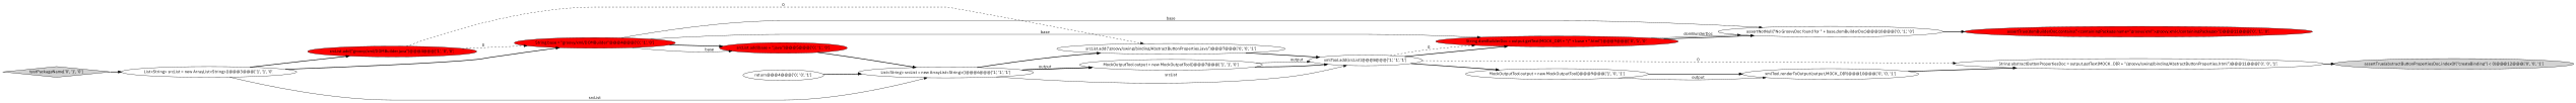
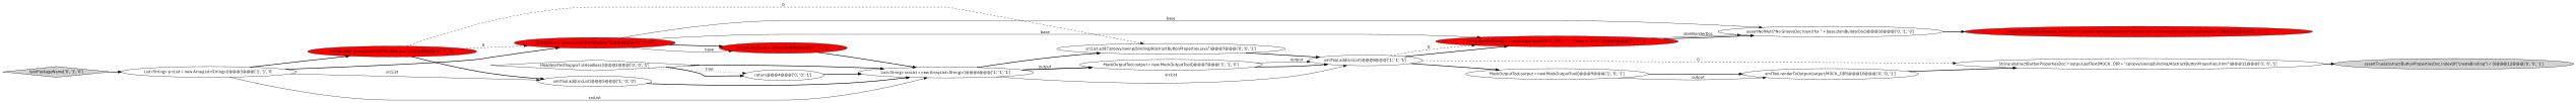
  digraph {
    fontname="IBM Plex Sans"
    rankdir=LR
    node [fillcolor=white fontname="IBM Plex Sans" shape=ellipse style=filled]
    edge [fontname="IBM Plex Sans" style=bold]
    n1 [label="List<String> srcList = new ArrayList<String>()@@@3@@@['1', '1', '0']"]
    n2 [fillcolor=red label="String base = \"groovy/xml/DOMBuilder\"@@@4@@@['0', '1', '0']"]
    n3 [label="List<String> srcList = new ArrayList<String>()@@@6@@@['1', '1', '1']"]
+   n4 [label="xmlTool.add(srcList)@@@5@@@['1', '0', '0']"]
    n5 [fillcolor=red label="srcList.add(\"groovy/xml/DOMBuilder.java\")@@@4@@@['1', '0', '0']"]
    n6 [fillcolor=red label="srcList.add(base + \".java\")@@@5@@@['0', '1', '0']"]
    n7 [label="assertNotNull(\"No GroovyDoc found for \" + base,domBuilderDoc)@@@10@@@['0', '1', '0']"]
    n8 [fillcolor=red label="String domBuilderDoc = output.getText(MOCK_DIR + \"/\" + base + \".html\")@@@9@@@['0', '1', '0']"]
    n9 [fillcolor=red label="assertTrue(domBuilderDoc.contains(\"<containingPackage name=\"groovy/xml\">groovy.xml</containingPackage>\"))@@@11@@@['0', '1', '0']"]
+   n10 [label="HeadlessTestSupport.isHeadless()@@@3@@@['0', '0', '1']" shape=diamond]
    n11 [label="return@@@4@@@['0', '0', '1']"]
    n12 [label="srcList.add(\"groovy/swing/binding/AbstractButtonProperties.java\")@@@7@@@['0', '0', '1']"]
    n13 [label="xmlTool.add(srcList)@@@8@@@['1', '1', '1']"]
    n14 [label="MockOutputTool output = new MockOutputTool()@@@7@@@['1', '1', '0']"]
    n15 [label="MockOutputTool output = new MockOutputTool()@@@9@@@['1', '0', '1']"]
    n16 [label="String abstractButtonPropertiesDoc = output.getText(MOCK_DIR + \"/groovy/swing/binding/AbstractButtonProperties.html\")@@@11@@@['0', '0', '1']"]
    n17 [label="xmlTool.renderToOutput(output,MOCK_DIR)@@@10@@@['0', '0', '1']"]
    n18 [fillcolor=lightgray label="assertTrue(abstractButtonPropertiesDoc.indexOf(\"createBinding\") < 0)@@@12@@@['0', '0', '1']"]
    n19 [fillcolor=lightgray label="testPackageName['0', '1', '0']" shape=diamond]
    n1 -> n2
    n1 -> n3 [label=srcList style=solid]
+   n1 -> n4 [label=srcList style=solid]
    n1 -> n5
    n2 -> n6
    n2 -> n6 [label=base style=solid]
    n2 -> n7 [label=base style=solid]
    n2 -> n8 [label=base style=solid]
    n3 -> n12
    n3 -> n13 [label=srcList style=solid]
    n3 -> n14 [label=output style=solid]
    n3 -> n14
+   n4 -> n3
    n5 -> n2 [label=0 style=dashed]
+   n5 -> n4
    n5 -> n12 [label=0 style=dashed]
    n6 -> n3
    n7 -> n9
    n8 -> n7 [label=domBuilderDoc style=solid]
    n8 -> n7
+   n10 -> n3
+   n10 -> n11
+   n10 -> n11 [label=true style=dotted]
    n11 -> n3
    n12 -> n13
    n13 -> n8 [label=0 style=dashed]
    n13 -> n8
    n13 -> n15
    n13 -> n16 [label=0 style=dashed]
    n14 -> n13
    n14 -> n13 [label=output style=solid]
    n15 -> n17
    n15 -> n17 [label=output style=solid]
    n16 -> n18
    n17 -> n16
    n19 -> n1
  }
